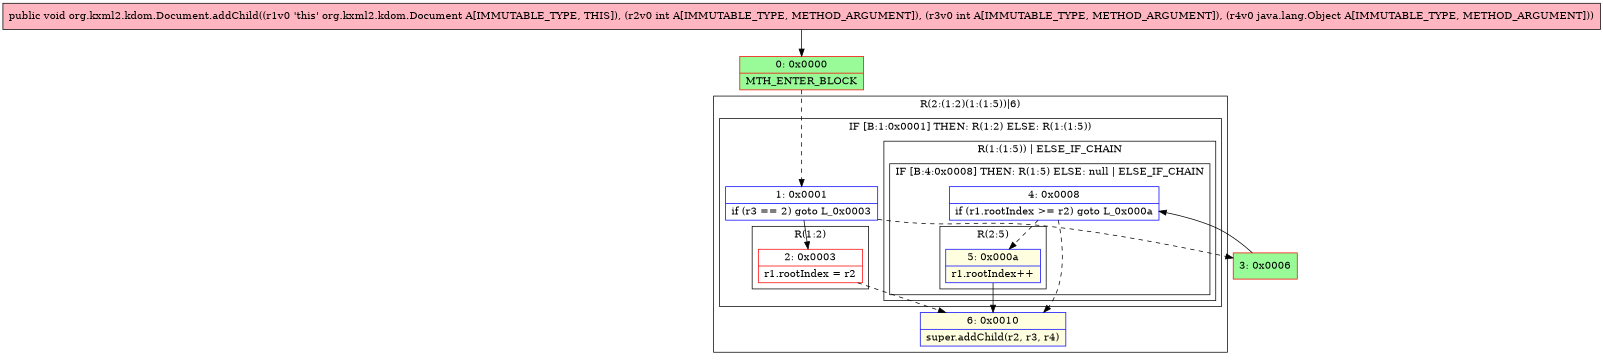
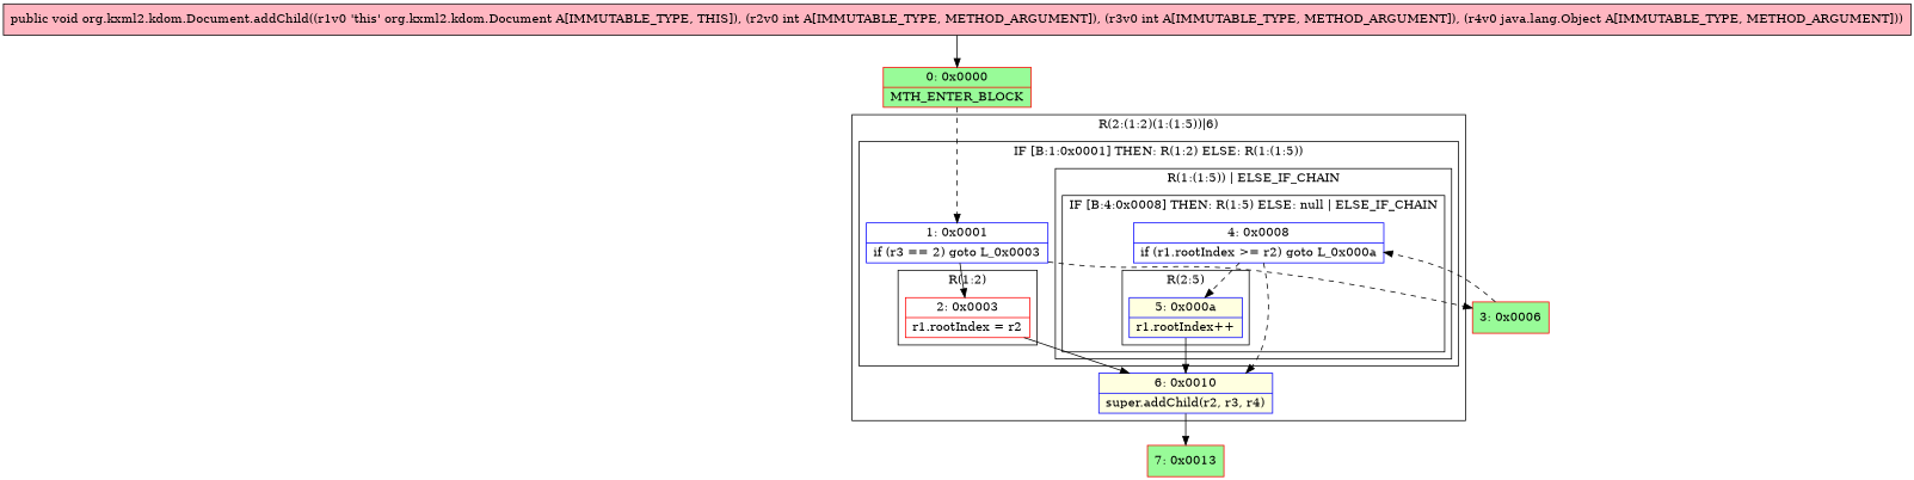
  digraph {
    node [color=red fillcolor=white shape=record style=filled]
    n1 [label="{2\:\ 0x0003|r1.rootIndex = r2\l}"]
    n2 [color=blue fillcolor=lightyellow label="{5\:\ 0x000a|r1.rootIndex++\l}"]
    n3 [color=blue label="{4\:\ 0x0008|if (r1.rootIndex \>= r2) goto L_0x000a\l}"]
    n4 [color=blue label="{1\:\ 0x0001|if (r3 == 2) goto L_0x0003\l}"]
    n5 [color=blue fillcolor=lightyellow label="{6\:\ 0x0010|super.addChild(r2, r3, r4)\l}"]
    n6 [fillcolor=palegreen label="{3\:\ 0x0006}"]
+   n7 [fillcolor=palegreen label="{7\:\ 0x0013}"]
    n8 [fillcolor=palegreen label="{0\:\ 0x0000|MTH_ENTER_BLOCK\l}"]
    n9 [fillcolor=lightpink label="{public void org.kxml2.kdom.Document.addChild((r1v0 'this' org.kxml2.kdom.Document A[IMMUTABLE_TYPE, THIS]), (r2v0 int A[IMMUTABLE_TYPE, METHOD_ARGUMENT]), (r3v0 int A[IMMUTABLE_TYPE, METHOD_ARGUMENT]), (r4v0 java.lang.Object A[IMMUTABLE_TYPE, METHOD_ARGUMENT])) }" color=""]
    subgraph cluster_1 {
      label="R(2:(1:2)(1:(1:5))|6)"
      n5
      subgraph cluster_2 {
        label="IF [B:1:0x0001] THEN: R(1:2) ELSE: R(1:(1:5))"
        n4
        subgraph cluster_3 {
          label="R(1:2)"
          n1
        }
        subgraph cluster_4 {
          label="R(1:(1:5)) | ELSE_IF_CHAIN\l"
          subgraph cluster_5 {
            label="IF [B:4:0x0008] THEN: R(1:5) ELSE: null | ELSE_IF_CHAIN\l"
            n3
            subgraph cluster_6 {
              label="R(2:5)"
              n2
            }
          }
        }
      }
    }
-   n1 -> n5 [style=dashed]
+   n1 -> n5
    n2 -> n5
    n3 -> n2 [style=dashed]
    n3 -> n5 [style=dashed]
    n4 -> n1
    n4 -> n6 [style=dashed]
-   n6 -> n3
+   n5 -> n7
+   n6 -> n3 [style=dashed]
    n8 -> n4 [style=dashed]
    n9 -> n8
  }
